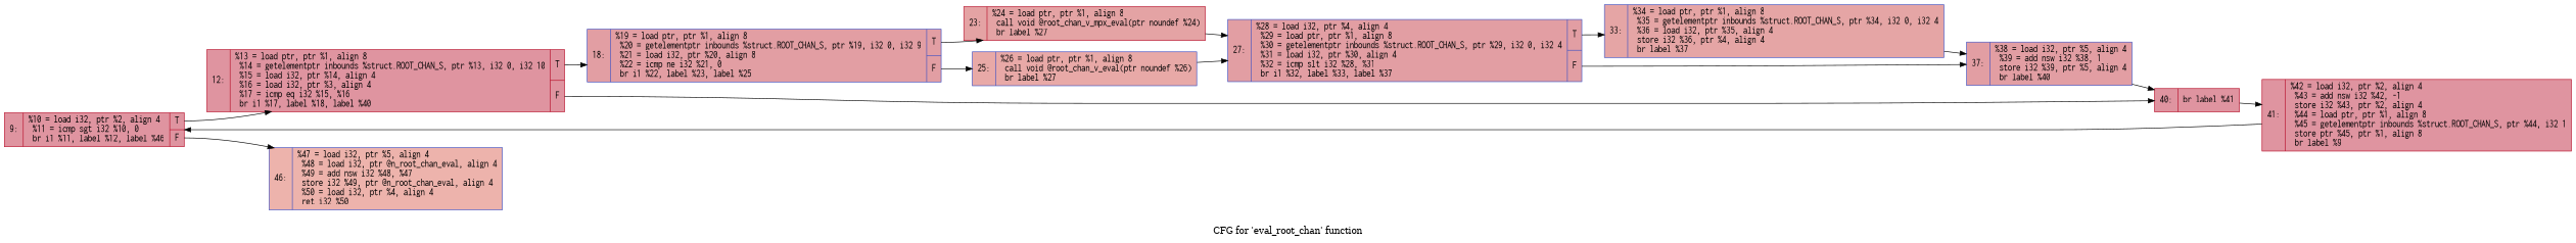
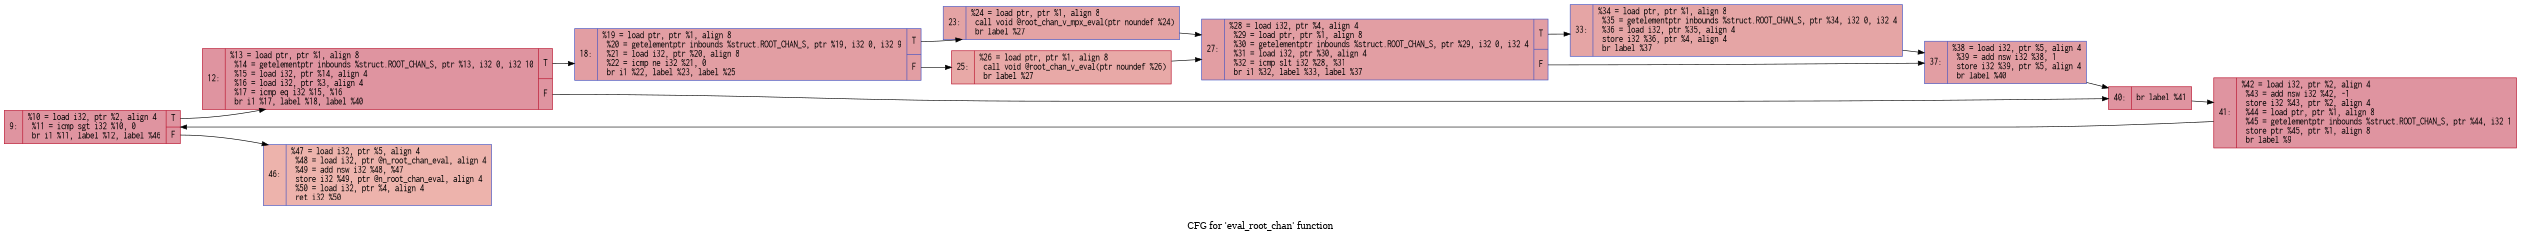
  digraph {
    label="CFG for 'eval_root_chan' function"
    rankdir=LR
    node [color="#3d50c3ff" fillcolor="#b70d2870" fontname=Courier shape=record style=filled]
    n1 [color="#b70d28ff" label="{9:\l|  %10 = load i32, ptr %2, align 4\l  %11 = icmp sgt i32 %10, 0\l  br i1 %11, label %12, label %46\l|{<s0>T|<s1>F}}"]
    n2 [color="#b70d28ff" label="{12:\l|  %13 = load ptr, ptr %1, align 8\l  %14 = getelementptr inbounds %struct.ROOT_CHAN_S, ptr %13, i32 0, i32 10\l  %15 = load i32, ptr %14, align 4\l  %16 = load i32, ptr %3, align 4\l  %17 = icmp eq i32 %15, %16\l  br i1 %17, label %18, label %40\l|{<s0>T|<s1>F}}"]
    n3 [fillcolor="#d6524470" label="{46:\l|  %47 = load i32, ptr %5, align 4\l  %48 = load i32, ptr @n_root_chan_eval, align 4\l  %49 = add nsw i32 %48, %47\l  store i32 %49, ptr @n_root_chan_eval, align 4\l  %50 = load i32, ptr %4, align 4\l  ret i32 %50\l}"]
    n4 [fillcolor="#be242e70" label="{18:\l|  %19 = load ptr, ptr %1, align 8\l  %20 = getelementptr inbounds %struct.ROOT_CHAN_S, ptr %19, i32 0, i32 9\l  %21 = load i32, ptr %20, align 8\l  %22 = icmp ne i32 %21, 0\l  br i1 %22, label %23, label %25\l|{<s0>T|<s1>F}}"]
    n5 [color="#b70d28ff" label="{40:\l|  br label %41\l}"]
-   n6 [color="#b70d28ff" fillcolor="#c32e3170" label="{23:\l|  %24 = load ptr, ptr %1, align 8\l  call void @root_chan_v_mpx_eval(ptr noundef %24)\l  br label %27\l}"]
-   n7 [fillcolor="#ca3b3770" label="{25:\l|  %26 = load ptr, ptr %1, align 8\l  call void @root_chan_v_eval(ptr noundef %26)\l  br label %27\l}"]
+   n6 [fillcolor="#c32e3170" label="{23:\l|  %24 = load ptr, ptr %1, align 8\l  call void @root_chan_v_mpx_eval(ptr noundef %24)\l  br label %27\l}"]
+   n7 [color="#b70d28ff" fillcolor="#ca3b3770" label="{25:\l|  %26 = load ptr, ptr %1, align 8\l  call void @root_chan_v_eval(ptr noundef %26)\l  br label %27\l}"]
    n8 [color="#b70d28ff" label="{41:\l|  %42 = load i32, ptr %2, align 4\l  %43 = add nsw i32 %42, -1\l  store i32 %43, ptr %2, align 4\l  %44 = load ptr, ptr %1, align 8\l  %45 = getelementptr inbounds %struct.ROOT_CHAN_S, ptr %44, i32 1\l  store ptr %45, ptr %1, align 8\l  br label %9\l}"]
    n9 [fillcolor="#be242e70" label="{27:\l|  %28 = load i32, ptr %4, align 4\l  %29 = load ptr, ptr %1, align 8\l  %30 = getelementptr inbounds %struct.ROOT_CHAN_S, ptr %29, i32 0, i32 4\l  %31 = load i32, ptr %30, align 4\l  %32 = icmp slt i32 %28, %31\l  br i1 %32, label %33, label %37\l|{<s0>T|<s1>F}}"]
    n10 [fillcolor="#c5333470" label="{33:\l|  %34 = load ptr, ptr %1, align 8\l  %35 = getelementptr inbounds %struct.ROOT_CHAN_S, ptr %34, i32 0, i32 4\l  %36 = load i32, ptr %35, align 4\l  store i32 %36, ptr %4, align 4\l  br label %37\l}"]
    n11 [fillcolor="#be242e70" label="{37:\l|  %38 = load i32, ptr %5, align 4\l  %39 = add nsw i32 %38, 1\l  store i32 %39, ptr %5, align 4\l  br label %40\l}"]
    n1 -> n2 [tailport=s0]
    n1 -> n3 [tailport=s1]
    n2 -> n4 [tailport=s0]
    n2 -> n5 [tailport=s1]
    n4 -> n6 [tailport=s0]
    n4 -> n7 [tailport=s1]
    n5 -> n8
    n6 -> n9
    n7 -> n9
    n8 -> n1
    n9 -> n10 [tailport=s0]
    n9 -> n11 [tailport=s1]
    n10 -> n11
    n11 -> n5
  }
